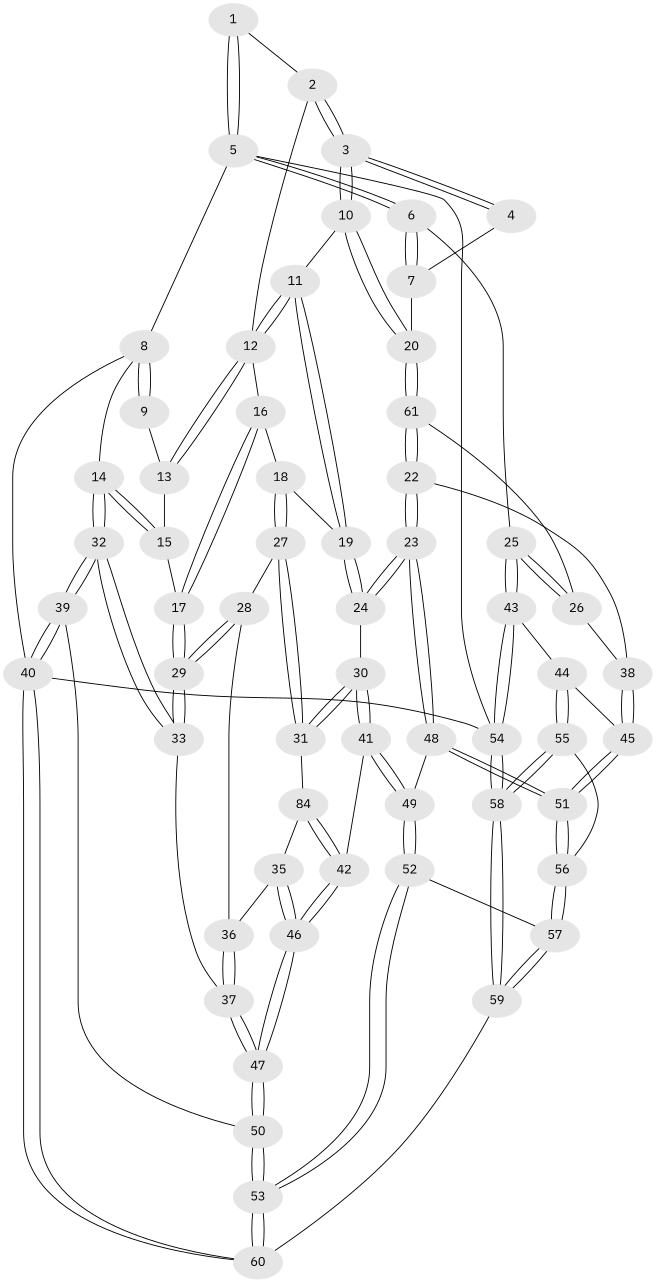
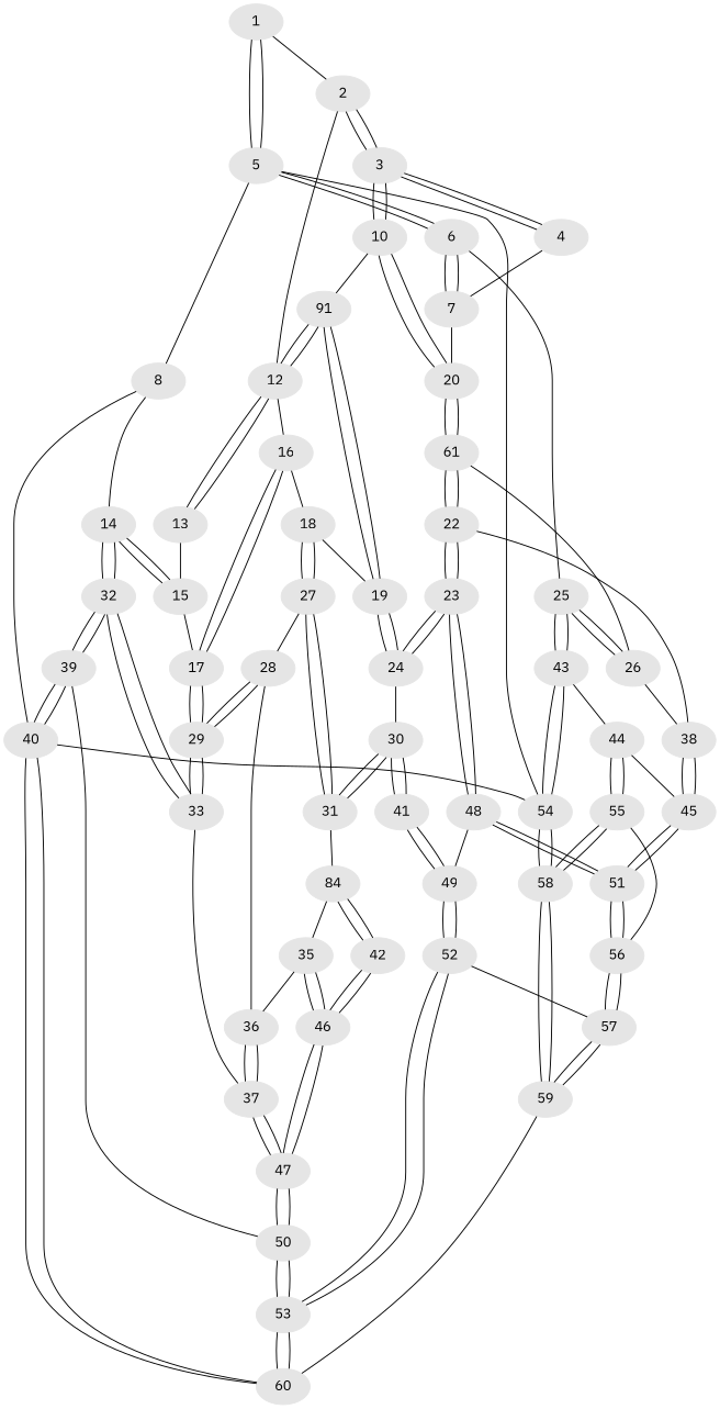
  graph {
    fontname="IBM Plex Sans"
    node [color=gray90 fontname="IBM Plex Sans" style=filled]
    edge [fontname="IBM Plex Sans"]
    1
    2
    5
    3
    12
    6
    8
    54
    4
    10
-   9
    13
    7
    20
-   11
+   11 [label=91]
    25
    14
    40
    58
    26
    43
    n22 [label=61]
    15
    32
    60
    19
    16
    24
    17
    18
    33
    39
    29
    27
    28
    31
    30
    22
    23
    38
    48
    45
    49
    51
    41
    44
    36
    n48 [label=84]
    37
    42
    35
    50
    47
    46
    53
    52
    55
    56
    57
    59
    1 -- 2
    1 -- 5
    1 -- 5
    2 -- 3
    2 -- 3
    2 -- 12
    5 -- 6
    5 -- 6
    5 -- 8
    5 -- 54
    3 -- 4
    3 -- 4
    3 -- 10
    3 -- 10
    12 -- 13
    12 -- 13
    12 -- 16
    6 -- 7
    6 -- 7
    6 -- 25
-   8 -- 9
-   8 -- 9
    8 -- 14
    8 -- 40
    54 -- 58
    54 -- 58
    4 -- 7
    10 -- 20
    10 -- 20
    10 -- 11
-   9 -- 13
    13 -- 15
    7 -- 20
    20 -- n22
    20 -- n22
    11 -- 12
    11 -- 12
    11 -- 19
    11 -- 19
    25 -- 26
    25 -- 26
    25 -- 43
    25 -- 43
    14 -- 15
    14 -- 15
    14 -- 32
    14 -- 32
    40 -- 54
    40 -- 60
    40 -- 60
    58 -- 59
    58 -- 59
    26 -- 38
    43 -- 54
    43 -- 54
    43 -- 44
    n22 -- 26
    n22 -- 22
    n22 -- 22
    15 -- 17
    32 -- 33
    32 -- 33
    32 -- 39
    32 -- 39
    19 -- 24
    19 -- 24
    16 -- 17
    16 -- 17
    16 -- 18
    24 -- 30
    17 -- 29
    17 -- 29
    18 -- 19
    18 -- 27
    18 -- 27
    33 -- 37
    39 -- 40
    39 -- 40
    39 -- 50
    29 -- 33
    29 -- 33
    27 -- 28
    27 -- 31
    27 -- 31
    28 -- 29
    28 -- 29
    28 -- 36
    31 -- n48
    30 -- 31
    30 -- 31
    30 -- 41
    30 -- 41
    22 -- 23
    22 -- 23
    22 -- 38
    23 -- 24
    23 -- 24
    23 -- 48
    23 -- 48
    38 -- 45
    38 -- 45
    48 -- 49
    48 -- 51
    48 -- 51
    45 -- 51
    45 -- 51
    49 -- 52
    49 -- 52
    51 -- 56
    51 -- 56
    41 -- 49
    41 -- 49
-   41 -- 42
    44 -- 45
    44 -- 55
    44 -- 55
    36 -- 37
    36 -- 37
    n48 -- 42
    n48 -- 42
    n48 -- 35
    37 -- 47
    37 -- 47
    42 -- 46
    42 -- 46
    35 -- 36
    35 -- 46
    35 -- 46
    50 -- 53
    50 -- 53
    47 -- 50
    47 -- 50
    46 -- 47
    46 -- 47
    53 -- 60
    53 -- 60
    52 -- 53
    52 -- 53
    52 -- 57
    55 -- 58
    55 -- 58
    55 -- 56
    56 -- 57
    56 -- 57
    57 -- 59
    57 -- 59
    59 -- 60
  }
